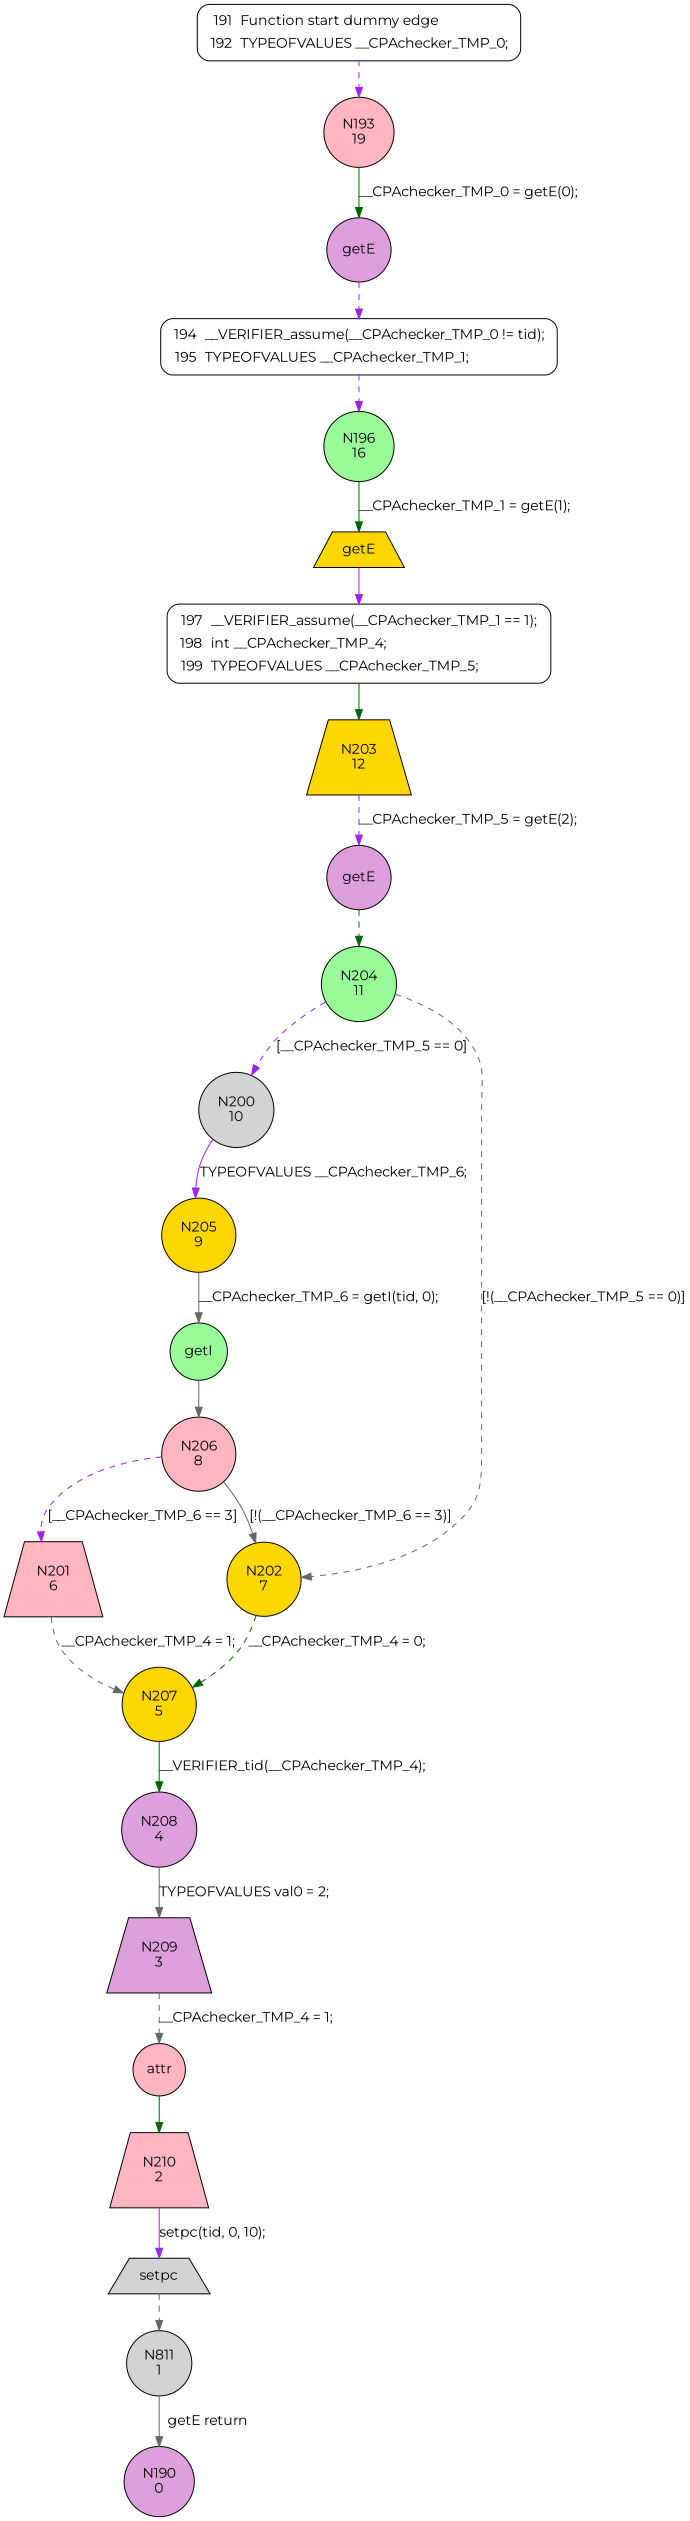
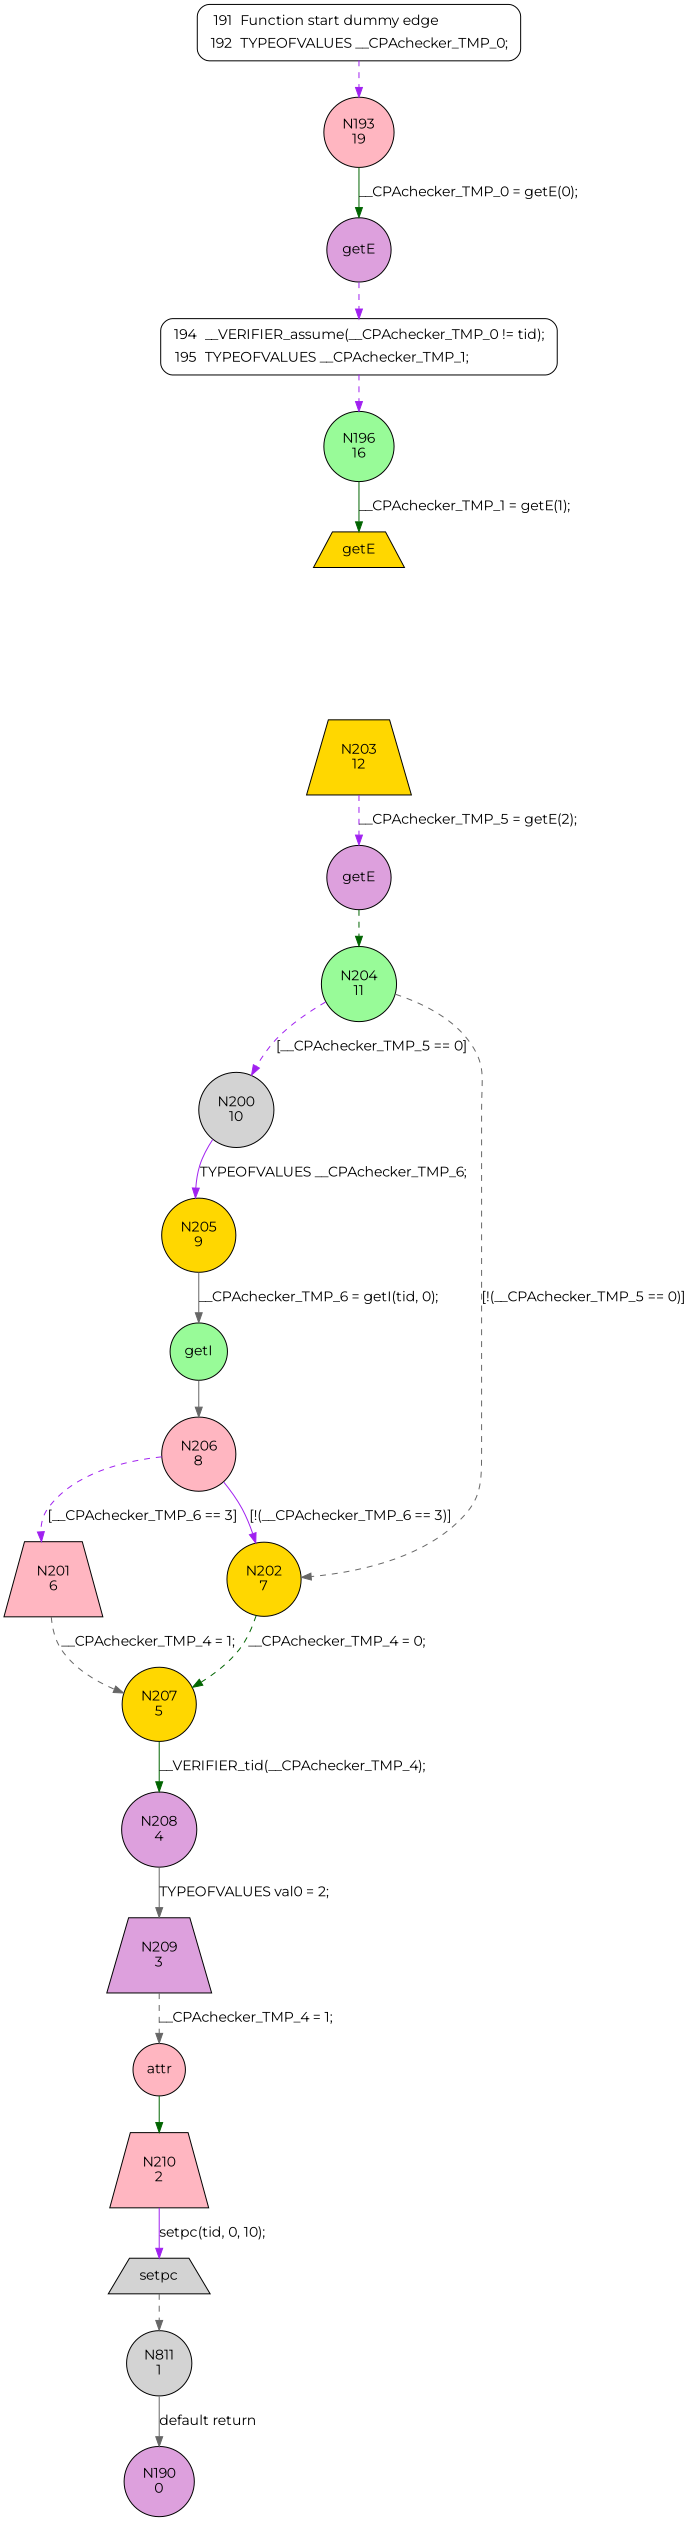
  digraph {
    fontname=Montserrat
    node [fillcolor=lightpink fontname=Montserrat shape=circle style=filled]
    edge [color=purple fontname=Montserrat style=solid]
    n1 [label="N193\n19"]
    n2 [fillcolor=plum label=getE]
    n3 [fillcolor=white label=<<table border="0" cellborder="0" cellpadding="3" bgcolor="white"><tr><td align="right">194</td><td align="left">__VERIFIER_assume(__CPAchecker_TMP_0 != tid);</td></tr><tr><td align="right">195</td><td align="left">TYPEOFVALUES __CPAchecker_TMP_1;</td></tr></table>> penwidth=1 shape=Mrecord style="filled,bold"]
    n4 [fillcolor=palegreen label="N196\n16"]
    n5 [fillcolor=gold label=getE shape=trapezium]
-   n6 [fillcolor=white label=<<table border="0" cellborder="0" cellpadding="3" bgcolor="white"><tr><td align="right">197</td><td align="left">__VERIFIER_assume(__CPAchecker_TMP_1 == 1);</td></tr><tr><td align="right">198</td><td align="left">int __CPAchecker_TMP_4;</td></tr><tr><td align="right">199</td><td align="left">TYPEOFVALUES __CPAchecker_TMP_5;</td></tr></table>> penwidth=1 shape=Mrecord style="filled,bold"]
    n7 [fillcolor=gold label="N203\n12" shape=trapezium]
    n8 [fillcolor=plum label=getE]
    n9 [fillcolor=palegreen label="N204\n11"]
    n10 [fillcolor=lightgrey label="N200\n10"]
    n11 [fillcolor=gold label="N202\n7"]
    n12 [fillcolor=gold label="N205\n9"]
    n13 [fillcolor=gold label="N207\n5"]
    n14 [fillcolor=palegreen label=getI]
    n15 [fillcolor=plum label="N208\n4"]
    n16 [fillcolor=plum label="N209\n3" shape=trapezium]
    n17 [label=attr]
    n18 [label="N210\n2" shape=trapezium]
    n19 [fillcolor=lightgrey label=setpc shape=trapezium]
    n20 [fillcolor=lightgrey label="N811\n1"]
    n21 [fillcolor=plum label="N190\n0"]
    n22 [label="N206\n8"]
    n23 [label="N201\n6" shape=trapezium]
    n24 [fillcolor=white label=<<table border="0" cellborder="0" cellpadding="3" bgcolor="white"><tr><td align="right">191</td><td align="left">Function start dummy edge</td></tr><tr><td align="right">192</td><td align="left">TYPEOFVALUES __CPAchecker_TMP_0;</td></tr></table>> penwidth=1 shape=Mrecord style="filled,bold"]
    n1 -> n2 [color=darkgreen label="__CPAchecker_TMP_0 = getE(0);"]
    n2 -> n3 [style=dashed]
    n3 -> n4 [style=dashed]
    n4 -> n5 [color=darkgreen label="__CPAchecker_TMP_1 = getE(1);"]
-   n5 -> n6
-   n6 -> n7 [color=darkgreen]
    n7 -> n8 [label="__CPAchecker_TMP_5 = getE(2);" style=dashed]
    n8 -> n9 [color=darkgreen style=dashed]
    n9 -> n10 [label="[__CPAchecker_TMP_5 == 0]" style=dashed]
    n9 -> n11 [color=gray40 label="[!(__CPAchecker_TMP_5 == 0)]" style=dashed]
    n10 -> n12 [label="TYPEOFVALUES __CPAchecker_TMP_6;"]
    n11 -> n13 [color=darkgreen label="__CPAchecker_TMP_4 = 0;" style=dashed]
    n12 -> n14 [color=gray40 label="__CPAchecker_TMP_6 = getI(tid, 0);"]
    n13 -> n15 [color=darkgreen label="__VERIFIER_tid(__CPAchecker_TMP_4);"]
    n14 -> n22 [color=gray40]
    n15 -> n16 [color=gray40 label="TYPEOFVALUES val0 = 2;"]
    n16 -> n17 [color=gray40 label="__CPAchecker_TMP_4 = 1;" style=dashed]
    n17 -> n18 [color=darkgreen]
    n18 -> n19 [label="setpc(tid, 0, 10);"]
    n19 -> n20 [color=gray40 style=dashed]
-   n20 -> n21 [color=gray40 label="getE return"]
-   n22 -> n11 [color=gray40 label="[!(__CPAchecker_TMP_6 == 3)]"]
+   n20 -> n21 [color=gray40 label="default return"]
+   n22 -> n11 [label="[!(__CPAchecker_TMP_6 == 3)]"]
    n22 -> n23 [label="[__CPAchecker_TMP_6 == 3]" style=dashed]
    n23 -> n13 [color=gray40 label="__CPAchecker_TMP_4 = 1;" style=dashed]
    n24 -> n1 [style=dashed]
  }
